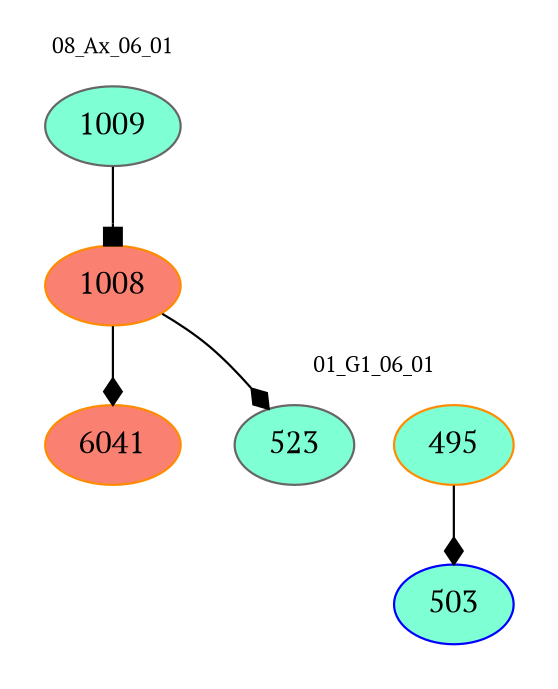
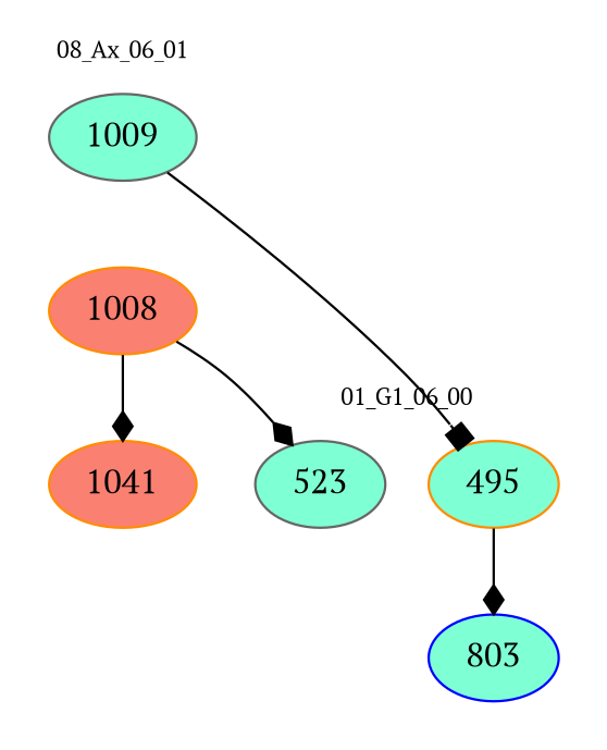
  digraph {
    fontname="PT Serif"
    node [color=darkorange fillcolor=aquamarine fontname="PT Serif" style=filled]
    edge [arrowhead=diamond color=black fontname="PT Serif"]
    n1 [color=gray40 label=1009]
    n2 [fillcolor=salmon label=1008]
-   n3 [fillcolor=salmon label=6041]
+   n3 [fillcolor=salmon label=1041]
    n4 [label=495]
-   n5 [color=blue label=503]
+   n5 [color=blue label=803]
    n6 [color=gray40 label=523]
    subgraph cluster_1 {
      color=white
      fontsize=10
      label="08_Ax_06_01"
      n1
      n2
      n3
    }
    subgraph cluster_2 {
      color=white
      fontsize=10
-     label="01_G1_06_01"
+     label="01_G1_06_00"
      n4
      n5
      n6
    }
-   n1 -> n2 [arrowhead=box]
+   n1 -> n4 [arrowhead=box]
    n2 -> n3
    n2 -> n6
    n4 -> n5
  }
